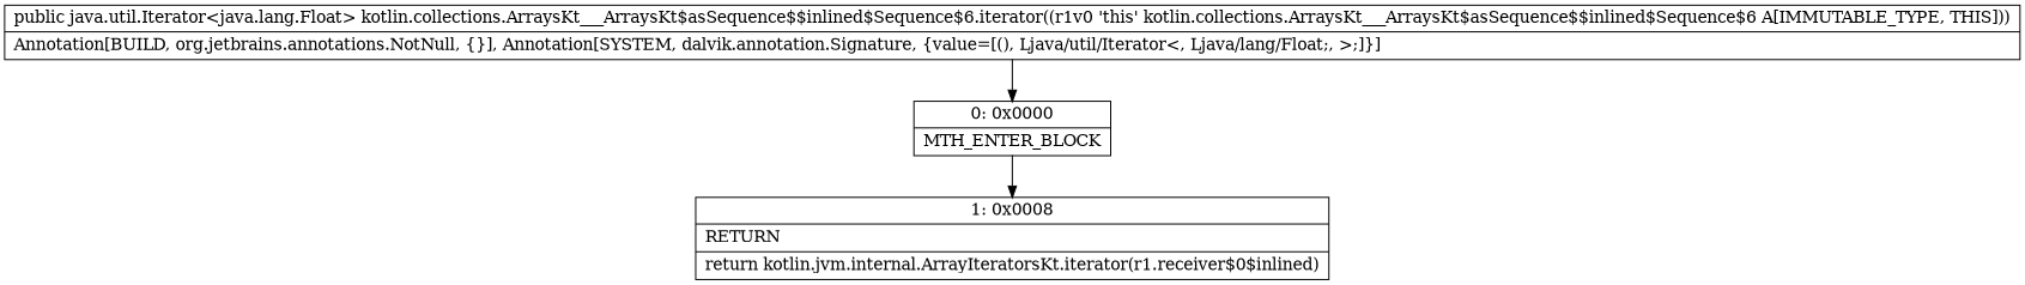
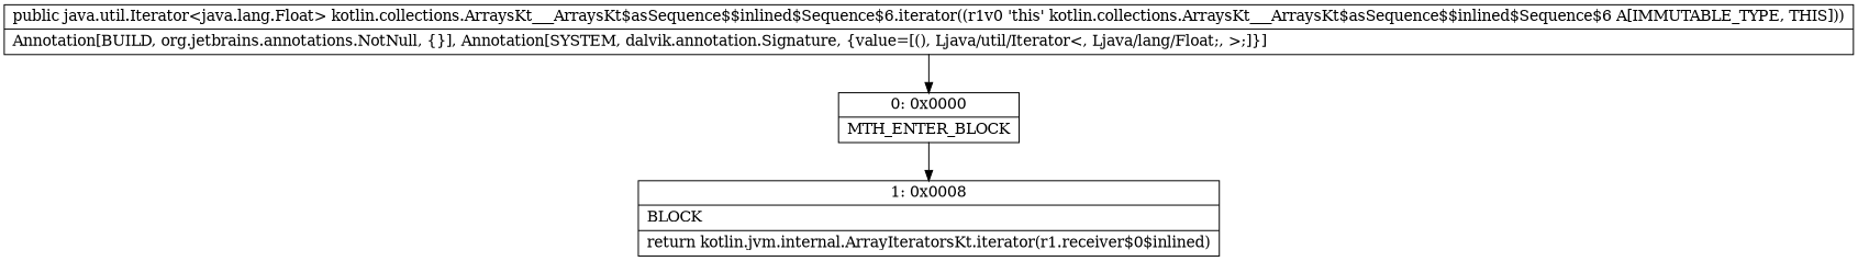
  digraph {
    node [shape=record]
    n1 [label="{0\:\ 0x0000|MTH_ENTER_BLOCK\l}"]
-   n2 [label="{1\:\ 0x0008|RETURN\l|return kotlin.jvm.internal.ArrayIteratorsKt.iterator(r1.receiver$0$inlined)\l}"]
+   n2 [label="{1\:\ 0x0008|BLOCK\l|return kotlin.jvm.internal.ArrayIteratorsKt.iterator(r1.receiver$0$inlined)\l}"]
    n3 [label="{public java.util.Iterator\<java.lang.Float\> kotlin.collections.ArraysKt___ArraysKt$asSequence$$inlined$Sequence$6.iterator((r1v0 'this' kotlin.collections.ArraysKt___ArraysKt$asSequence$$inlined$Sequence$6 A[IMMUTABLE_TYPE, THIS]))  | Annotation[BUILD, org.jetbrains.annotations.NotNull, \{\}], Annotation[SYSTEM, dalvik.annotation.Signature, \{value=[(), Ljava\/util\/Iterator\<, Ljava\/lang\/Float;, \>;]\}]\l}"]
    n1 -> n2
    n3 -> n1
  }
